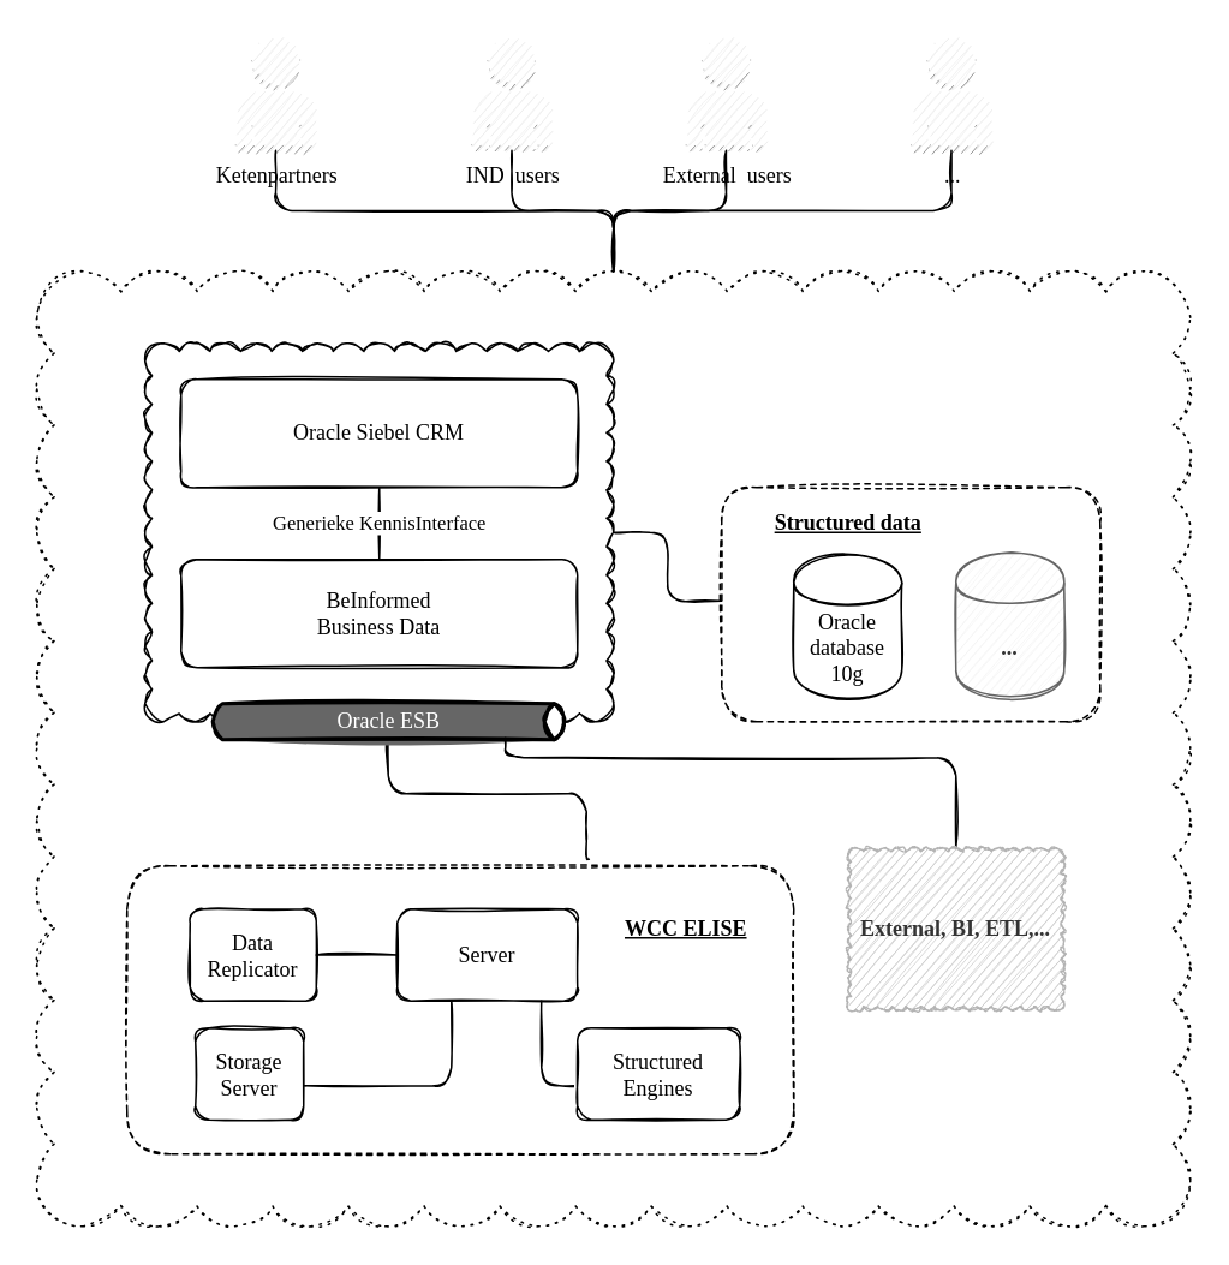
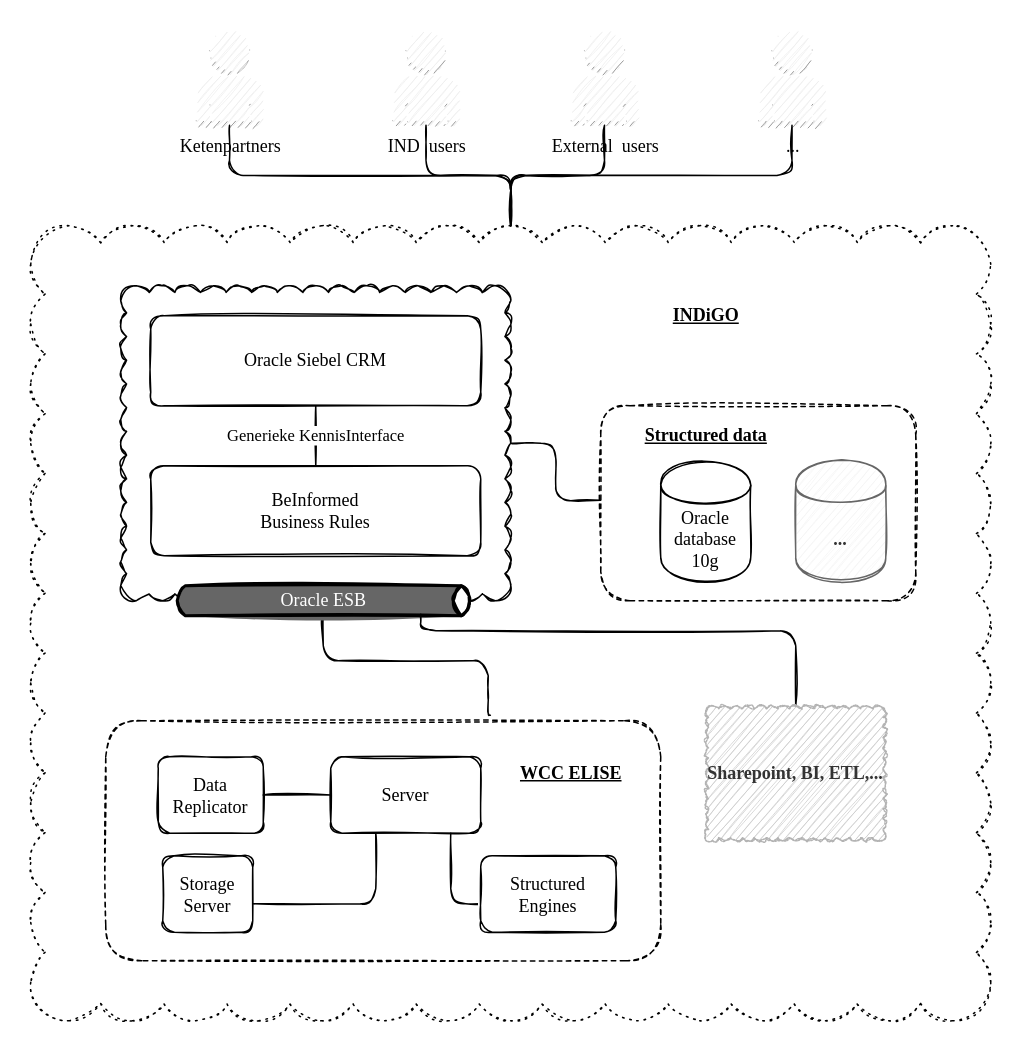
  <mxCell id="0" />
  <mxCell id="1" parent="0" />
  <mxCell id="2" value="" style="whiteSpace=wrap;html=1;rounded=1;shadow=0;glass=0;dashed=1;sketch=1;strokeColor=#000000;strokeWidth=1;fillColor=none;fontFamily=Futura;fontColor=#FFFFFF;" vertex="1" parent="1"><mxGeometry x="400" y="270" width="210" height="130" as="geometry" /></mxCell>
  <mxCell id="3" value="" style="rounded=1;whiteSpace=wrap;html=1;shadow=0;glass=0;sketch=1;strokeColor=#000000;strokeWidth=1;fillColor=none;fontFamily=Futura;fontColor=#FFFFFF;dashed=1;" vertex="1" parent="1"><mxGeometry x="70" y="480" width="370" height="160" as="geometry" /></mxCell>
  <mxCell id="4" value="" style="whiteSpace=wrap;html=1;shape=mxgraph.basic.cloud_rect;dashed=1;dashPattern=1 4;sketch=1;fontFamily=Futura;fontColor=#000000;fillColor=none;rounded=1;" vertex="1" parent="1"><mxGeometry x="20" y="150" width="640" height="530" as="geometry" /></mxCell>
  <mxCell id="5" style="edgeStyle=orthogonalEdgeStyle;orthogonalLoop=1;jettySize=auto;html=1;startArrow=none;startFill=0;fontFamily=Futura;sketch=1;endArrow=none;endFill=0;entryX=0.693;entryY=-0.023;entryDx=0;entryDy=0;entryPerimeter=0;" edge="1" parent="1" source="13" target="3"><mxGeometry relative="1" as="geometry"><mxPoint x="325" y="470" as="targetPoint" /><Array as="points"><mxPoint x="215" y="440" /><mxPoint x="325" y="440" /><mxPoint x="325" y="476" /></Array></mxGeometry></mxCell>
  <mxCell id="6" value="Oracle database 10g" style="shape=cylinder;whiteSpace=wrap;html=1;boundedLbl=1;backgroundOutline=1;fontFamily=Futura;fontColor=#000000;sketch=1;rounded=1;" vertex="1" parent="1"><mxGeometry x="440" y="307" width="60" height="80" as="geometry" /></mxCell>
  <mxCell id="7" value="" style="group;sketch=1;fontFamily=Futura;rounded=1;" vertex="1" connectable="0" parent="1"><mxGeometry x="80" y="170" width="260" height="240" as="geometry" /></mxCell>
  <mxCell id="8" value="" style="whiteSpace=wrap;html=1;shape=mxgraph.basic.cloud_rect;fontFamily=Futura;sketch=1;rounded=1;" vertex="1" parent="7"><mxGeometry y="20" width="260" height="210" as="geometry" /></mxCell>
  <mxCell id="9" value="Oracle Siebel CRM" style="whiteSpace=wrap;html=1;fontFamily=Futura;sketch=1;rounded=1;" vertex="1" parent="7"><mxGeometry x="20" y="40" width="220" height="60" as="geometry" /></mxCell>
- <mxCell id="10" value="BeInformed&lt;br&gt;Business Data" style="whiteSpace=wrap;html=1;fontFamily=Futura;sketch=1;rounded=1;" vertex="1" parent="7"><mxGeometry x="20" y="140" width="220" height="60" as="geometry" /></mxCell>
+ <mxCell id="10" value="BeInformed&lt;br&gt;Business Rules" style="whiteSpace=wrap;html=1;fontFamily=Futura;sketch=1;rounded=1;" vertex="1" parent="7"><mxGeometry x="20" y="140" width="220" height="60" as="geometry" /></mxCell>
  <mxCell id="11" style="edgeStyle=orthogonalEdgeStyle;orthogonalLoop=1;jettySize=auto;html=1;exitX=0.5;exitY=1;exitDx=0;exitDy=0;entryX=0.5;entryY=0;entryDx=0;entryDy=0;startArrow=none;startFill=0;fontFamily=Futura;sketch=1;endArrow=none;endFill=0;" edge="1" parent="7" source="9" target="10"><mxGeometry relative="1" as="geometry" /></mxCell>
  <mxCell id="12" value="Generieke KennisInterface" style="edgeLabel;html=1;align=center;verticalAlign=middle;resizable=0;points=[];fontFamily=Futura;sketch=1;rounded=1;" vertex="1" connectable="0" parent="11"><mxGeometry x="0.05" y="-1" relative="1" as="geometry"><mxPoint y="-2" as="offset" /></mxGeometry></mxCell>
  <mxCell id="13" value="Oracle ESB" style="html=1;outlineConnect=0;gradientColor=none;gradientDirection=north;strokeWidth=2;shape=mxgraph.networks.bus;gradientColor=none;gradientDirection=north;perimeter=backbonePerimeter;backboneSize=20;sketch=1;fillStyle=solid;fillColor=#666666;fontColor=#FFFFFF;fontFamily=Futura;rounded=1;" vertex="1" parent="7"><mxGeometry x="35" y="220" width="200" height="20" as="geometry" /></mxCell>
  <mxCell id="14" value="&lt;b&gt;&lt;u&gt;Structured data&lt;/u&gt;&lt;/b&gt;" style="text;html=1;align=center;verticalAlign=middle;resizable=0;points=[];autosize=1;fontFamily=Futura;fontColor=#000000;sketch=1;rounded=1;" vertex="1" parent="1"><mxGeometry x="410" y="280" width="120" height="20" as="geometry" /></mxCell>
  <mxCell id="15" style="edgeStyle=orthogonalEdgeStyle;curved=0;sketch=1;orthogonalLoop=1;jettySize=auto;html=1;endArrow=none;endFill=0;fontFamily=Futura;fontColor=#000000;" edge="1" parent="1" source="8"><mxGeometry relative="1" as="geometry"><mxPoint x="400" y="333" as="targetPoint" /></mxGeometry></mxCell>
  <mxCell id="16" value="&lt;b&gt;...&lt;/b&gt;" style="shape=cylinder;whiteSpace=wrap;html=1;boundedLbl=1;backgroundOutline=1;sketch=1;strokeColor=#666666;fillColor=#f5f5f5;fontFamily=Futura;fontColor=#333333;rounded=1;" vertex="1" parent="1"><mxGeometry x="530" y="307" width="60" height="80" as="geometry" /></mxCell>
  <mxCell id="17" style="edgeStyle=orthogonalEdgeStyle;curved=0;sketch=1;orthogonalLoop=1;jettySize=auto;html=1;endArrow=none;endFill=0;fontFamily=Futura;fontColor=#000000;" edge="1" parent="1" source="18" target="13"><mxGeometry relative="1" as="geometry"><Array as="points"><mxPoint x="530" y="420" /><mxPoint x="280" y="420" /></Array></mxGeometry></mxCell>
- <mxCell id="18" value="&lt;b&gt;External, BI, ETL,...&lt;/b&gt;" style="whiteSpace=wrap;html=1;shape=mxgraph.basic.cloud_rect;sketch=1;fontFamily=Futura;fillStyle=auto;fontColor=#333333;dashed=1;dashPattern=1 1;strokeColor=#B3B3B3;fillColor=#CCCCCC;rounded=1;" vertex="1" parent="1"><mxGeometry x="470" y="470" width="120" height="90" as="geometry" /></mxCell>
+ <mxCell id="18" value="&lt;b&gt;Sharepoint, BI, ETL,...&lt;/b&gt;" style="whiteSpace=wrap;html=1;shape=mxgraph.basic.cloud_rect;sketch=1;fontFamily=Futura;fillStyle=auto;fontColor=#333333;dashed=1;dashPattern=1 1;strokeColor=#B3B3B3;fillColor=#CCCCCC;rounded=1;" vertex="1" parent="1"><mxGeometry x="470" y="470" width="120" height="90" as="geometry" /></mxCell>
  <mxCell id="19" style="edgeStyle=orthogonalEdgeStyle;curved=0;rounded=1;sketch=1;orthogonalLoop=1;jettySize=auto;html=1;startArrow=none;startFill=0;endArrow=none;endFill=0;fontFamily=Futura;fontColor=#FFFFFF;" edge="1" parent="1" source="20" target="4"><mxGeometry relative="1" as="geometry" /></mxCell>
  <mxCell id="20" value="Ketenpartners" style="outlineConnect=0;dashed=0;verticalLabelPosition=bottom;verticalAlign=top;align=center;html=1;shape=mxgraph.aws3.user;dashPattern=1 1;sketch=1;strokeColor=#36393d;fontFamily=Futura;fillColor=#eeeeee;rounded=1;" vertex="1" parent="1"><mxGeometry x="130" y="20" width="45" height="63" as="geometry" /></mxCell>
  <mxCell id="21" style="edgeStyle=orthogonalEdgeStyle;curved=0;rounded=1;sketch=1;orthogonalLoop=1;jettySize=auto;html=1;startArrow=none;startFill=0;endArrow=none;endFill=0;fontFamily=Futura;fontColor=#FFFFFF;" edge="1" parent="1" source="22" target="4"><mxGeometry relative="1" as="geometry" /></mxCell>
  <mxCell id="22" value="IND&amp;nbsp; users" style="outlineConnect=0;dashed=0;verticalLabelPosition=bottom;verticalAlign=top;align=center;html=1;shape=mxgraph.aws3.user;dashPattern=1 1;sketch=1;strokeColor=#36393d;fontFamily=Futura;fillColor=#eeeeee;rounded=1;" vertex="1" parent="1"><mxGeometry x="261" y="20" width="45" height="63" as="geometry" /></mxCell>
  <mxCell id="23" style="edgeStyle=orthogonalEdgeStyle;curved=0;rounded=1;sketch=1;orthogonalLoop=1;jettySize=auto;html=1;startArrow=none;startFill=0;endArrow=none;endFill=0;fontFamily=Futura;fontColor=#FFFFFF;" edge="1" parent="1" source="24" target="4"><mxGeometry relative="1" as="geometry" /></mxCell>
  <mxCell id="24" value="External&amp;nbsp; users" style="outlineConnect=0;dashed=0;verticalLabelPosition=bottom;verticalAlign=top;align=center;html=1;shape=mxgraph.aws3.user;dashPattern=1 1;sketch=1;strokeColor=#36393d;fontFamily=Futura;fillColor=#eeeeee;rounded=1;" vertex="1" parent="1"><mxGeometry x="380" y="20" width="45" height="63" as="geometry" /></mxCell>
  <mxCell id="25" style="edgeStyle=orthogonalEdgeStyle;curved=0;rounded=1;sketch=1;orthogonalLoop=1;jettySize=auto;html=1;startArrow=none;startFill=0;endArrow=none;endFill=0;fontFamily=Futura;fontColor=#FFFFFF;" edge="1" parent="1" source="26" target="4"><mxGeometry relative="1" as="geometry" /></mxCell>
  <mxCell id="26" value="..." style="outlineConnect=0;dashed=0;verticalLabelPosition=bottom;verticalAlign=top;align=center;html=1;shape=mxgraph.aws3.user;dashPattern=1 1;sketch=1;strokeColor=#36393d;fontFamily=Futura;fillColor=#eeeeee;rounded=1;" vertex="1" parent="1"><mxGeometry x="505" y="20" width="45" height="63" as="geometry" /></mxCell>
+ <mxCell id="27" value="&lt;b&gt;&lt;u&gt;INDiGO&lt;/u&gt;&lt;/b&gt;" style="text;html=1;align=center;verticalAlign=middle;resizable=0;points=[];autosize=1;fontFamily=Futura;fontColor=#000000;sketch=1;rounded=1;" vertex="1" parent="1"><mxGeometry x="435" y="200" width="70" height="20" as="geometry" /></mxCell>
  <mxCell id="28" value="Data Replicator" style="whiteSpace=wrap;html=1;fontFamily=Futura;sketch=1;rounded=1;" vertex="1" parent="1"><mxGeometry x="105" y="504" width="70" height="51" as="geometry" /></mxCell>
  <mxCell id="29" value="Server" style="whiteSpace=wrap;html=1;fontFamily=Futura;sketch=1;rounded=1;" vertex="1" parent="1"><mxGeometry x="220" y="504" width="100" height="51" as="geometry" /></mxCell>
  <mxCell id="30" style="edgeStyle=orthogonalEdgeStyle;curved=0;orthogonalLoop=1;jettySize=auto;html=1;fontFamily=Futura;endArrow=none;endFill=0;sketch=1;" edge="1" parent="1" source="28" target="29"><mxGeometry x="230" y="410" as="geometry" /></mxCell>
  <mxCell id="31" style="edgeStyle=orthogonalEdgeStyle;curved=0;rounded=1;sketch=1;orthogonalLoop=1;jettySize=auto;html=1;startArrow=none;startFill=0;endArrow=none;endFill=0;fontFamily=Futura;fontColor=#FFFFFF;" edge="1" parent="1" source="32" target="29"><mxGeometry relative="1" as="geometry"><Array as="points"><mxPoint x="300" y="602" /></Array></mxGeometry></mxCell>
  <mxCell id="32" value="Structured Engines" style="whiteSpace=wrap;html=1;fontFamily=Futura;sketch=1;rounded=1;" vertex="1" parent="1"><mxGeometry x="320" y="570" width="90" height="51" as="geometry" /></mxCell>
  <mxCell id="33" style="edgeStyle=orthogonalEdgeStyle;curved=0;rounded=1;sketch=1;orthogonalLoop=1;jettySize=auto;html=1;startArrow=none;startFill=0;endArrow=none;endFill=0;fontFamily=Futura;fontColor=#FFFFFF;" edge="1" parent="1" source="34" target="29"><mxGeometry relative="1" as="geometry"><Array as="points"><mxPoint x="250" y="602" /></Array></mxGeometry></mxCell>
  <mxCell id="34" value="Storage Server" style="whiteSpace=wrap;html=1;fontFamily=Futura;sketch=1;rounded=1;" vertex="1" parent="1"><mxGeometry x="108" y="570" width="60" height="51" as="geometry" /></mxCell>
  <mxCell id="35" value="&lt;b&gt;&lt;u&gt;WCC ELISE&lt;/u&gt;&lt;/b&gt;" style="text;html=1;align=center;verticalAlign=middle;resizable=0;points=[];autosize=1;fontFamily=Futura;fontColor=#000000;sketch=1;rounded=1;" vertex="1" parent="1"><mxGeometry x="340" y="505.003" width="80" height="20" as="geometry" /></mxCell>
